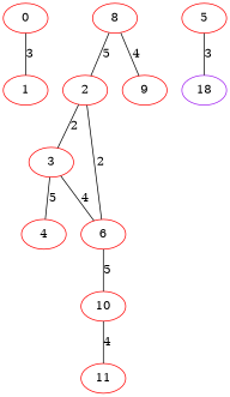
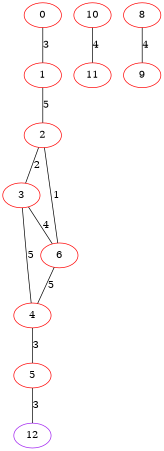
  graph {
    node [color=red weight=1]
    0
    1
    2
    3
    6
    4
    10
    5
-   12 [color=purple weight=4 label=18]
+   12 [color=purple weight=4]
    11
    8
    9
    0 -- 1 [label=3]
-   8 -- 2 [label=5]
+   1 -- 2 [label=5]
    2 -- 3 [label=2]
-   2 -- 6 [label=2]
+   2 -- 6 [label=1]
    3 -- 6 [label=4]
    3 -- 4 [label=5]
-   6 -- 10 [label=5]
+   6 -- 4 [label=5]
+   4 -- 5 [label=3]
    10 -- 11 [label=4]
    5 -- 12 [label=3]
    8 -- 9 [label=4]
  }
